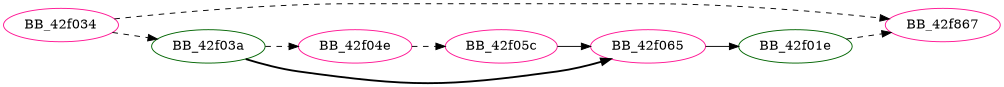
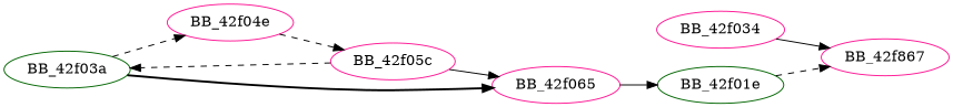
  digraph {
    rankdir=LR
    node [color=deeppink]
    edge [style=dashed]
    BB_42f01e [color=darkgreen]
    n2 [label=BB_42f867]
    BB_42f034
    BB_42f03a [color=darkgreen]
    BB_42f04e
    BB_42f065
    BB_42f05c
    BB_42f01e -> n2
-   BB_42f034 -> n2
-   BB_42f034 -> BB_42f03a
+   BB_42f034 -> n2 [style=solid]
+   BB_42f05c -> BB_42f03a
    BB_42f03a -> BB_42f04e
    BB_42f03a -> BB_42f065 [style=bold]
    BB_42f04e -> BB_42f05c
    BB_42f065 -> BB_42f01e [style=solid]
    BB_42f05c -> BB_42f065 [style=solid]
  }
